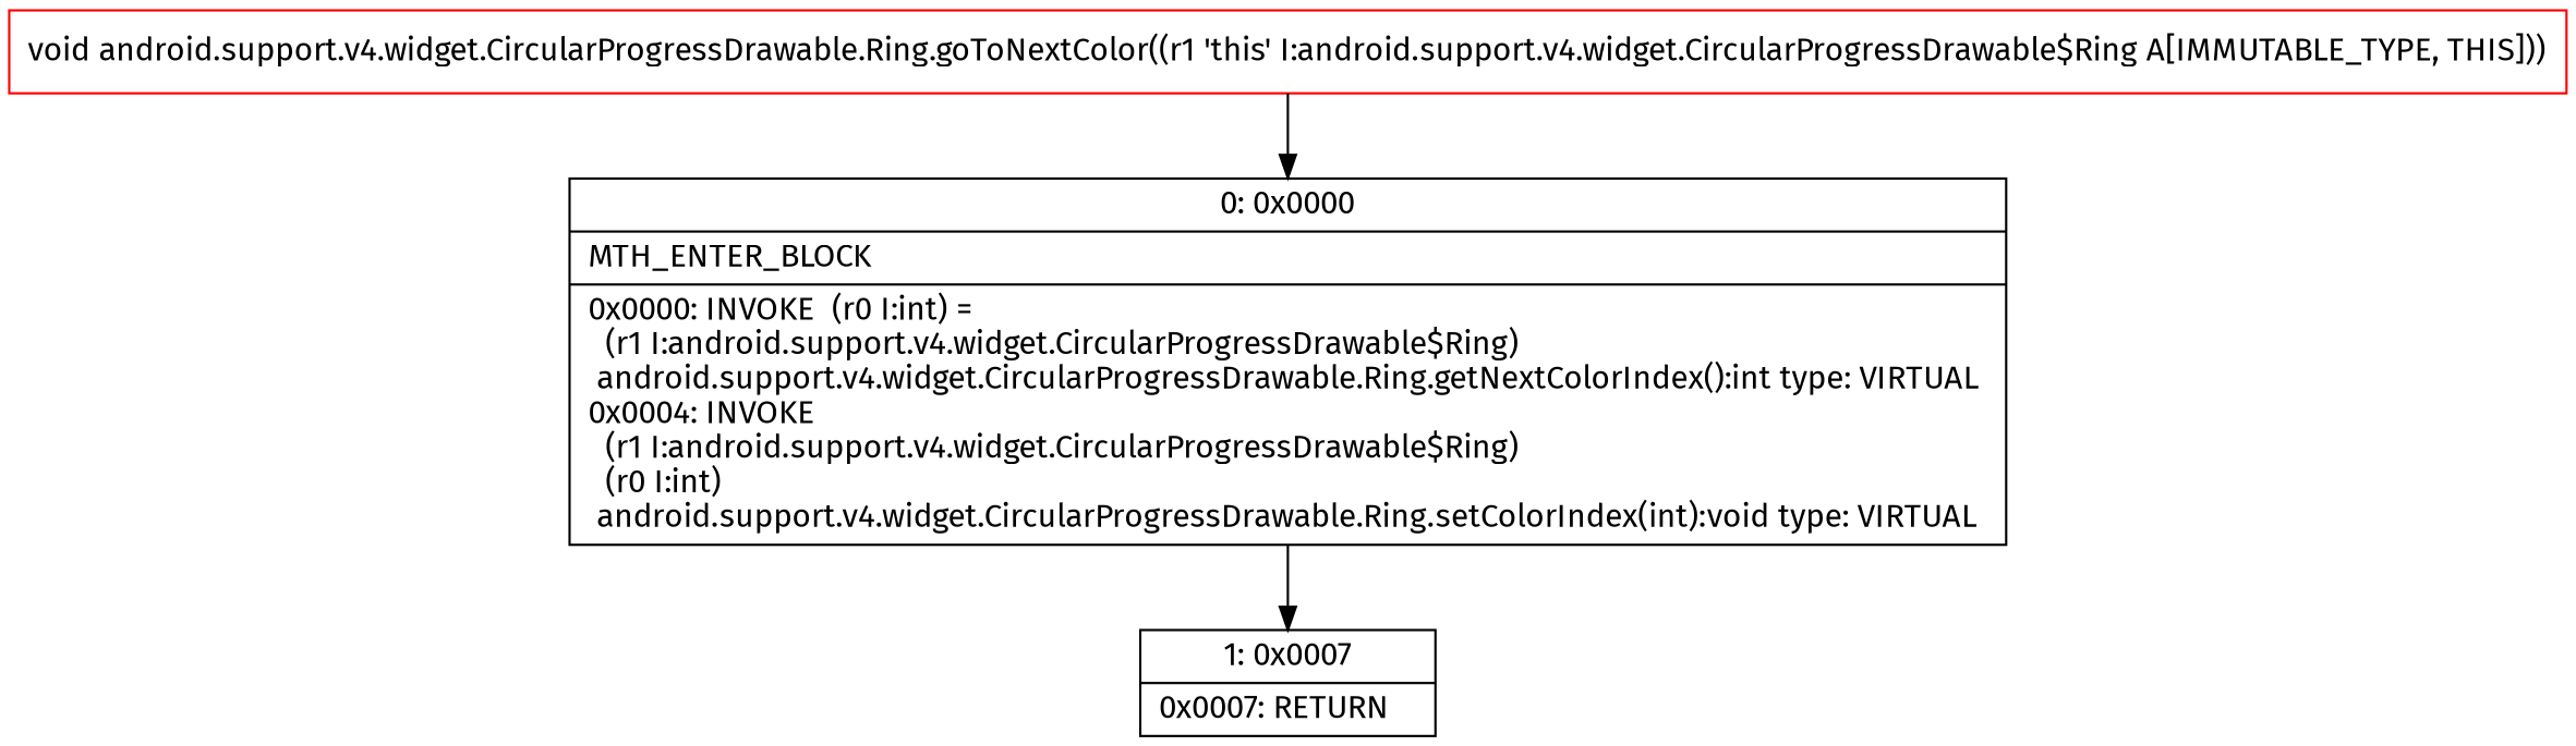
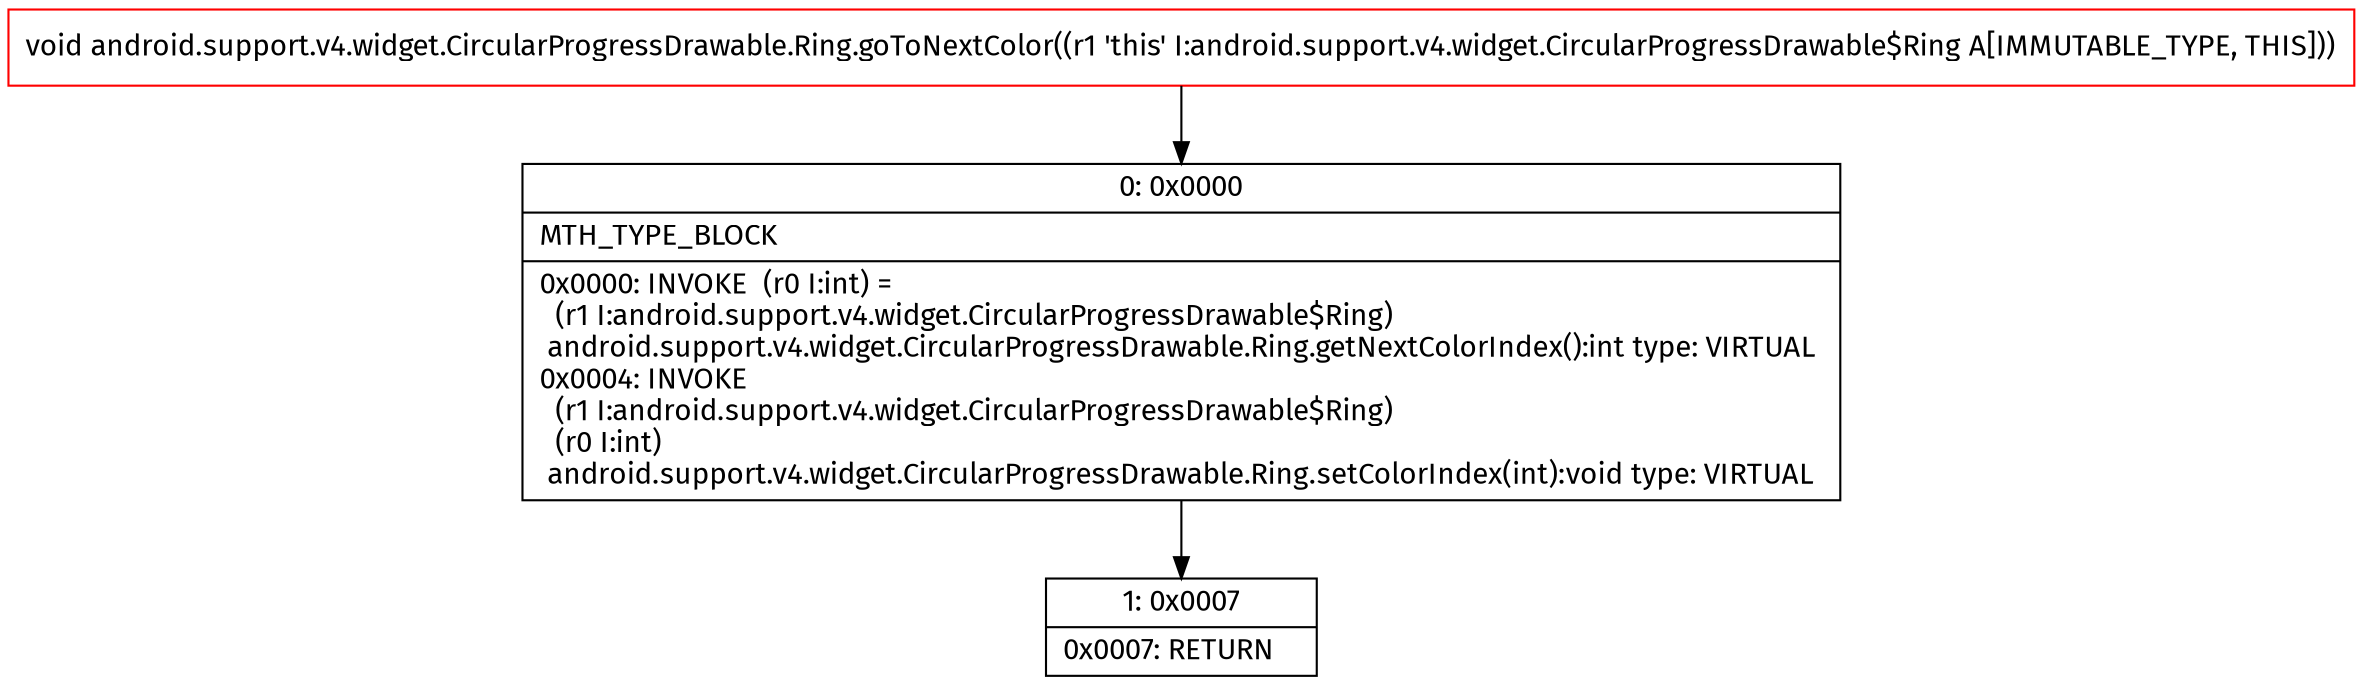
  digraph {
    fontname="Fira Sans"
    node [shape=record color=black fontname="Fira Sans"]
    edge [fontname="Fira Sans"]
-   n1 [label="{0\:\ 0x0000|MTH_ENTER_BLOCK\l|0x0000: INVOKE  (r0 I:int) = \l  (r1 I:android.support.v4.widget.CircularProgressDrawable$Ring)\l android.support.v4.widget.CircularProgressDrawable.Ring.getNextColorIndex():int type: VIRTUAL \l0x0004: INVOKE  \l  (r1 I:android.support.v4.widget.CircularProgressDrawable$Ring)\l  (r0 I:int)\l android.support.v4.widget.CircularProgressDrawable.Ring.setColorIndex(int):void type: VIRTUAL \l}"]
+   n1 [label="{0\:\ 0x0000|MTH_TYPE_BLOCK\l|0x0000: INVOKE  (r0 I:int) = \l  (r1 I:android.support.v4.widget.CircularProgressDrawable$Ring)\l android.support.v4.widget.CircularProgressDrawable.Ring.getNextColorIndex():int type: VIRTUAL \l0x0004: INVOKE  \l  (r1 I:android.support.v4.widget.CircularProgressDrawable$Ring)\l  (r0 I:int)\l android.support.v4.widget.CircularProgressDrawable.Ring.setColorIndex(int):void type: VIRTUAL \l}"]
    n2 [label="{1\:\ 0x0007|0x0007: RETURN   \l}"]
    n3 [label="{void android.support.v4.widget.CircularProgressDrawable.Ring.goToNextColor((r1 'this' I:android.support.v4.widget.CircularProgressDrawable$Ring A[IMMUTABLE_TYPE, THIS])) }" color=red]
    n1 -> n2
    n3 -> n1
  }
